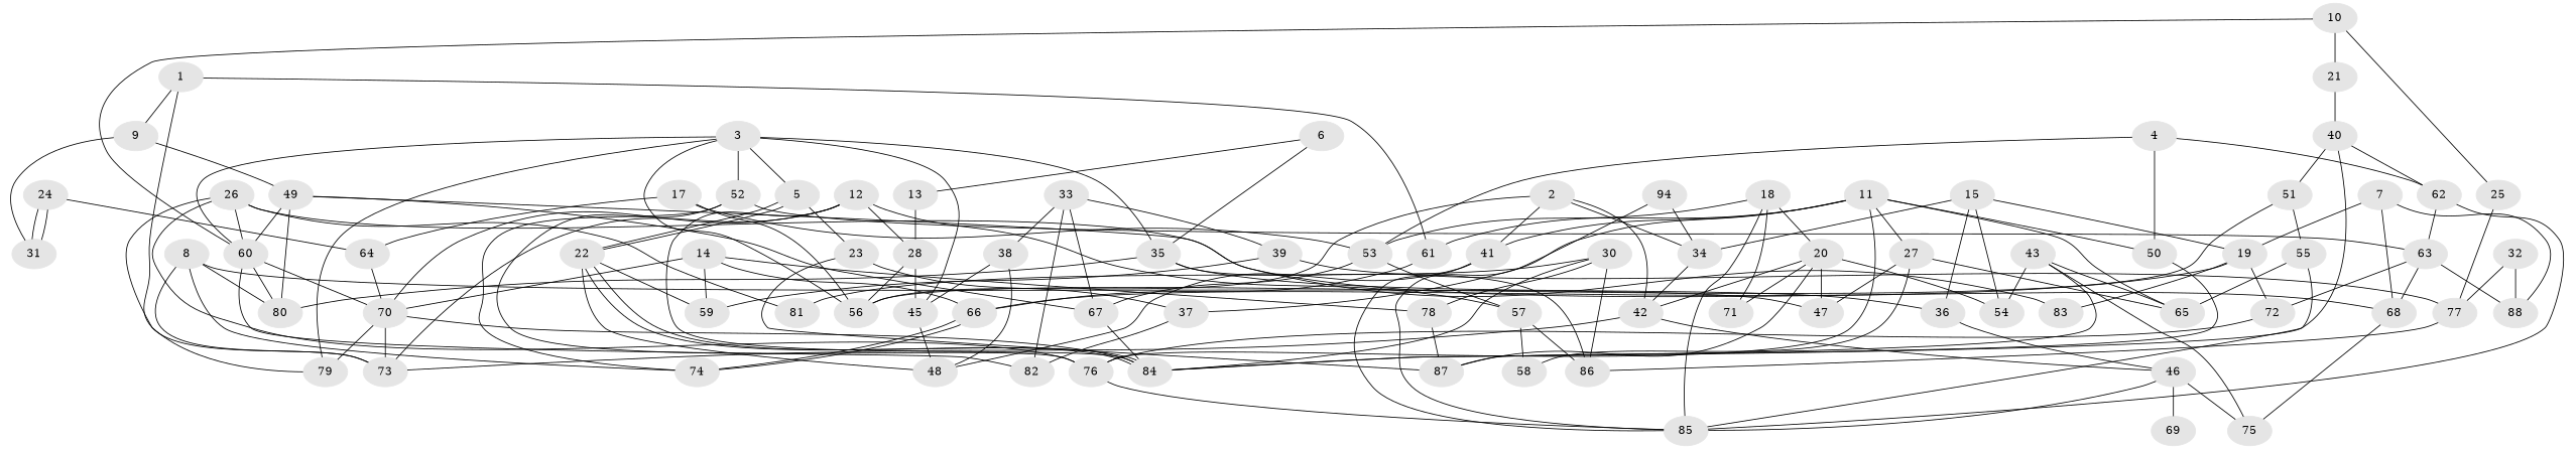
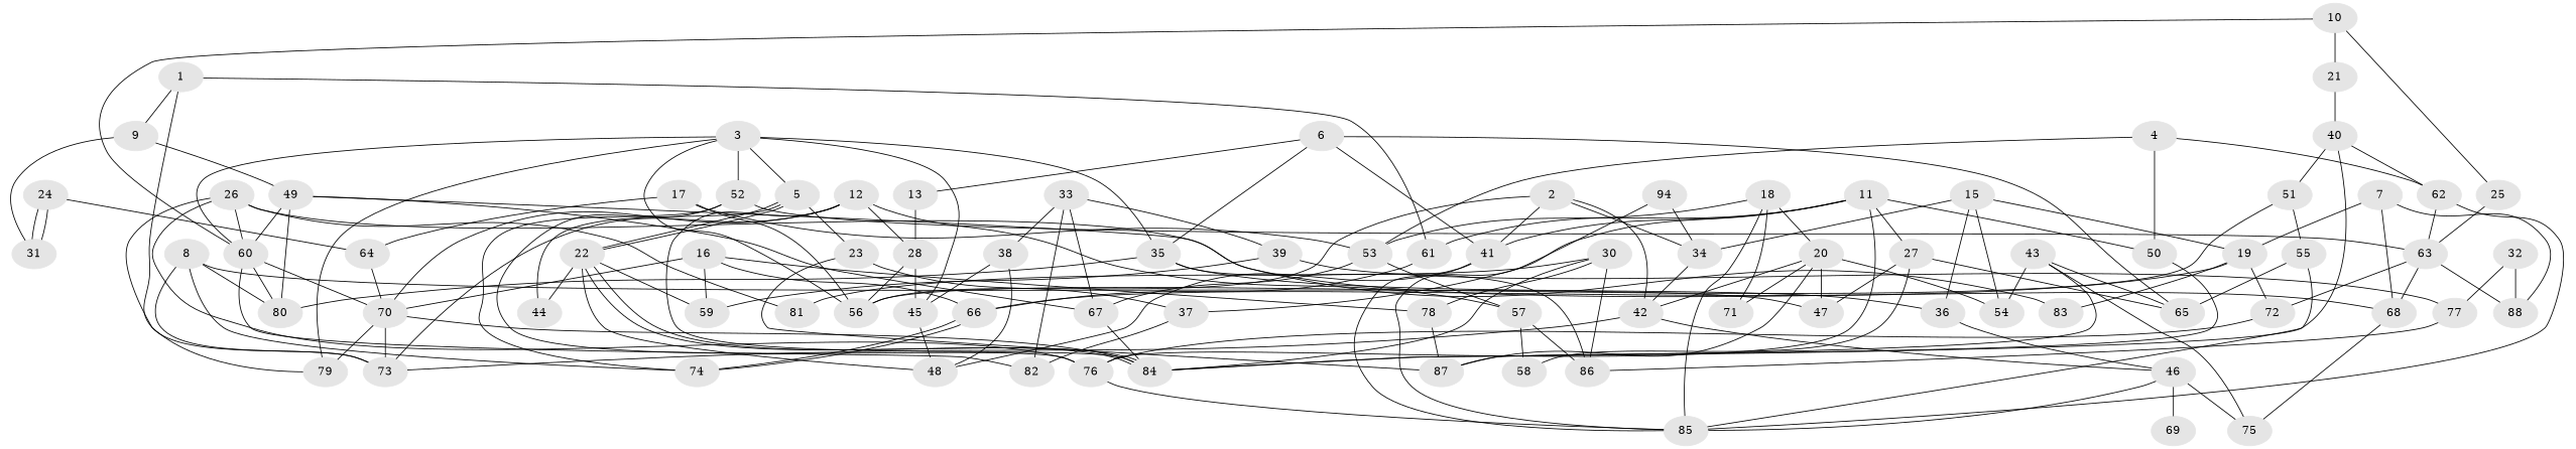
  graph {
    node [color=gray90 style=filled]
    1
    9
    61
    73
    31
    49
    66
    2
    56
    34
    41
    42
    85
    48
    46
    3
    5
    35
    45
    52
    60
    79
    22
    23
+   44
    80
    36
    86
    74
    76
    63
    70
    82
    4
    50
    53
    62
    87
    57
    67
    84
    59
    37
    6
    13
    65
    28
    7
    19
    68
    88
    72
    83
    75
    8
    47
    10
    21
    25
    40
    77
    11
    27
    58
    12
    n66 [label=94]
    15
    54
-   16 [label=14]
+   16
    78
    17
    64
    18
    20
    71
    51
    24
    26
    81
    30
    32
    33
    38
    39
    69
    55
    43
    1 -- 9
    1 -- 61
    1 -- 73
    9 -- 31
    9 -- 49
    61 -- 66
    49 -- 60
    49 -- 80
    49 -- 67
    49 -- 83
    66 -- 74
    66 -- 74
    2 -- 56
    2 -- 34
    2 -- 41
    2 -- 42
    34 -- 42
    41 -- 85
    41 -- 48
    42 -- 73
    42 -- 46
    46 -- 85
    46 -- 75
    46 -- 69
    3 -- 56
    3 -- 5
    3 -- 35
    3 -- 45
    3 -- 52
    3 -- 60
    3 -- 79
    5 -- 22
    5 -- 22
    5 -- 23
+   5 -- 44
    35 -- 80
    35 -- 36
    35 -- 86
    45 -- 48
    52 -- 74
    52 -- 76
    52 -- 63
    60 -- 80
    60 -- 70
    60 -- 82
    22 -- 48
+   22 -- 44
    22 -- 84
    22 -- 84
    22 -- 59
    23 -- 87
    23 -- 37
    36 -- 46
    76 -- 85
    63 -- 68
    63 -- 88
    63 -- 72
    70 -- 73
    70 -- 79
    70 -- 84
    4 -- 50
    4 -- 53
    4 -- 62
    50 -- 87
    53 -- 57
    53 -- 67
    62 -- 85
    62 -- 63
    57 -- 86
    57 -- 58
    67 -- 84
    37 -- 82
+   6 -- 41
    6 -- 35
    6 -- 13
-   11 -- 65
+   6 -- 65
    13 -- 28
    28 -- 56
    28 -- 45
    7 -- 19
    7 -- 68
    7 -- 88
    19 -- 66
    19 -- 72
    19 -- 83
    68 -- 75
    72 -- 76
    8 -- 73
    8 -- 80
    8 -- 74
    8 -- 47
    10 -- 60
    10 -- 21
    10 -- 25
    21 -- 40
-   25 -- 77
+   25 -- 63
    40 -- 62
    40 -- 84
    40 -- 51
    77 -- 86
    11 -- 61
    11 -- 41
    11 -- 76
    11 -- 50
    11 -- 37
    11 -- 27
    27 -- 65
    27 -- 47
    27 -- 58
    12 -- 73
    12 -- 70
    12 -- 57
    12 -- 84
    12 -- 28
    n66 -- 34
    n66 -- 85
    15 -- 34
    15 -- 36
    15 -- 19
    15 -- 54
    16 -- 66
    16 -- 70
    16 -- 59
    16 -- 78
    78 -- 87
    17 -- 56
    17 -- 53
    17 -- 64
    64 -- 70
    18 -- 85
    18 -- 53
    18 -- 20
    18 -- 71
    20 -- 42
    20 -- 87
    20 -- 47
    20 -- 54
    20 -- 71
    51 -- 56
    51 -- 55
    24 -- 31
    24 -- 31
    24 -- 64
    26 -- 60
    26 -- 79
    26 -- 76
    26 -- 68
    26 -- 81
    30 -- 86
    30 -- 84
    30 -- 78
    30 -- 81
    32 -- 88
    32 -- 77
    33 -- 82
    33 -- 67
    33 -- 38
    33 -- 39
    38 -- 48
    38 -- 45
    39 -- 59
    39 -- 77
    55 -- 85
    55 -- 65
    43 -- 84
    43 -- 65
    43 -- 75
    43 -- 54
  }
